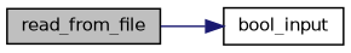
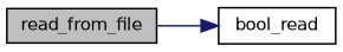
  digraph {
    rankdir=LR
    node [color=black fontname=Helvetica fontsize=10 shape=record style=filled]
    n1 [fillcolor=grey75 fontcolor=black height=0.2 label=read_from_file width=0.4]
-   n2 [fillcolor=white height=0.2 label=bool_input width=0.4]
+   n2 [fillcolor=white height=0.2 label=bool_read width=0.4]
    n1 -> n2 [color=midnightblue fontname=Helvetica fontsize=10 labelfontname=Helvetica labelfontsize=10 style=solid]
  }
